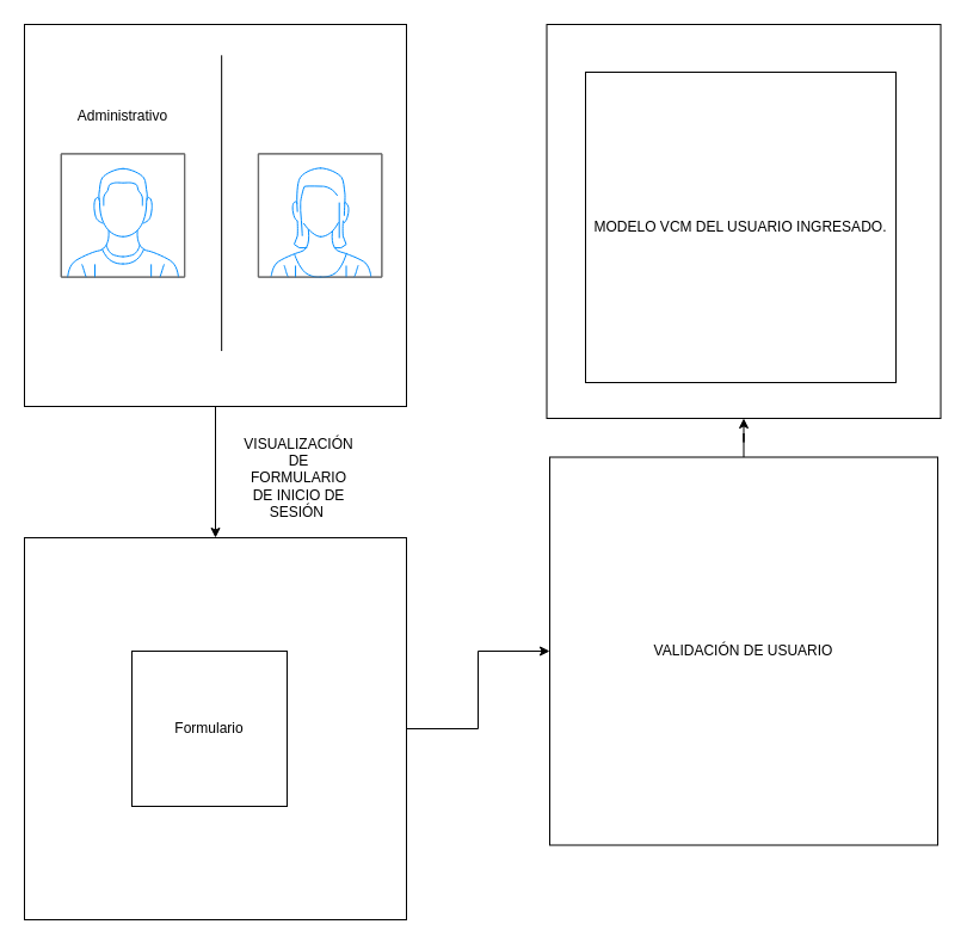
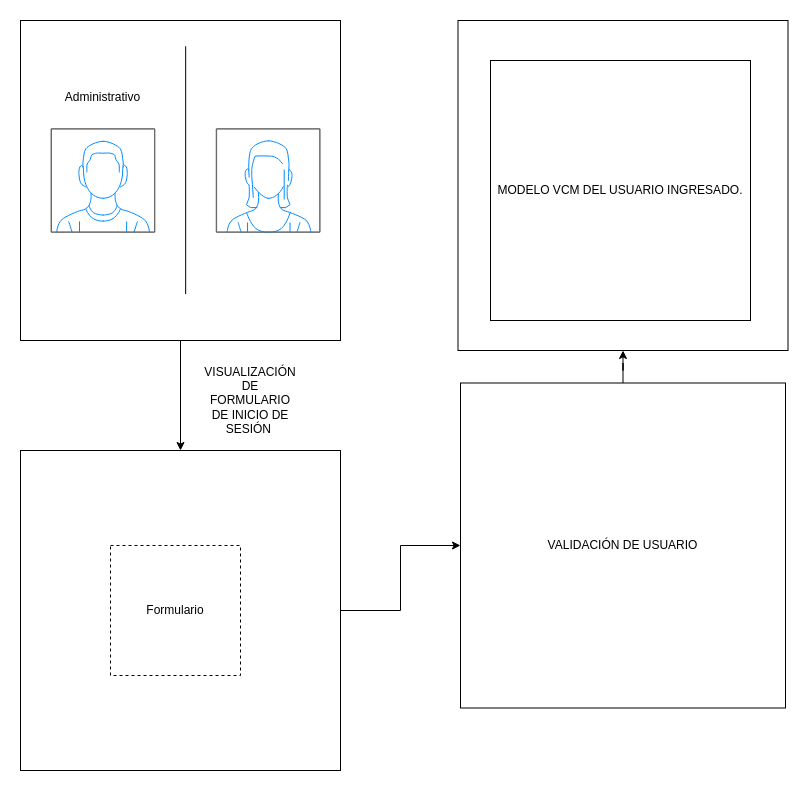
  <mxCell id="0" />
  <mxCell id="1" parent="0" />
  <mxCell id="2" value="" style="group" parent="1" vertex="1" connectable="0"><mxGeometry x="20" y="20" width="767.5" height="752.5" as="geometry" /></mxCell>
  <mxCell id="3" value="" style="group" parent="2" vertex="1" connectable="0"><mxGeometry width="320" height="750" as="geometry" /></mxCell>
  <mxCell id="4" value="" style="whiteSpace=wrap;html=1;aspect=fixed;" parent="3" vertex="1"><mxGeometry y="430" width="320" height="320" as="geometry" /></mxCell>
  <mxCell id="5" value="" style="group" parent="3" vertex="1" connectable="0"><mxGeometry width="320" height="320" as="geometry" /></mxCell>
  <mxCell id="6" value="" style="whiteSpace=wrap;html=1;aspect=fixed;" parent="5" vertex="1"><mxGeometry width="320" height="320" as="geometry" /></mxCell>
  <mxCell id="7" value="" style="verticalLabelPosition=bottom;shadow=0;dashed=0;align=center;html=1;verticalAlign=top;strokeWidth=1;shape=mxgraph.mockup.containers.userMale;strokeColor=#666666;strokeColor2=#008cff;" parent="5" vertex="1"><mxGeometry x="30.968" y="108.387" width="103.226" height="103.226" as="geometry" /></mxCell>
  <mxCell id="8" value="" style="verticalLabelPosition=bottom;shadow=0;dashed=0;align=center;html=1;verticalAlign=top;strokeWidth=1;shape=mxgraph.mockup.containers.userFemale;strokeColor=#666666;strokeColor2=#008cff;" parent="5" vertex="1"><mxGeometry x="196.129" y="108.387" width="103.226" height="103.226" as="geometry" /></mxCell>
  <mxCell id="9" value="" style="endArrow=none;html=1;" parent="5" edge="1"><mxGeometry width="50" height="50" relative="1" as="geometry"><mxPoint x="165.161" y="273.548" as="sourcePoint" /><mxPoint x="165.161" y="25.806" as="targetPoint" /></mxGeometry></mxCell>
  <mxCell id="10" value="Administrativo" style="text;html=1;strokeColor=none;fillColor=none;align=center;verticalAlign=middle;whiteSpace=wrap;rounded=0;" parent="5" vertex="1"><mxGeometry x="61.935" y="67.097" width="41.29" height="20.645" as="geometry" /></mxCell>
  <mxCell id="11" style="edgeStyle=orthogonalEdgeStyle;rounded=0;orthogonalLoop=1;jettySize=auto;html=1;" parent="3" source="6" target="4" edge="1"><mxGeometry relative="1" as="geometry" /></mxCell>
  <mxCell id="12" value="VISUALIZACIÓN DE FORMULARIO DE INICIO DE SESIÓN&amp;nbsp;" style="text;html=1;strokeColor=none;fillColor=none;align=center;verticalAlign=middle;whiteSpace=wrap;rounded=0;" parent="3" vertex="1"><mxGeometry x="210" y="370" width="40" height="20" as="geometry" /></mxCell>
- <mxCell id="13" value="Formulario" style="whiteSpace=wrap;html=1;aspect=fixed;" parent="3" vertex="1"><mxGeometry x="90" y="525" width="130" height="130" as="geometry" /></mxCell>
+ <mxCell id="13" value="Formulario" style="whiteSpace=wrap;html=1;aspect=fixed;dashed=1;" parent="3" vertex="1"><mxGeometry x="90" y="525" width="130" height="130" as="geometry" /></mxCell>
  <mxCell id="14" value="" style="group" parent="2" vertex="1" connectable="0"><mxGeometry x="437.5" width="330" height="752.5" as="geometry" /></mxCell>
  <mxCell id="15" value="" style="whiteSpace=wrap;html=1;aspect=fixed;" parent="14" vertex="1"><mxGeometry width="330" height="330" as="geometry" /></mxCell>
  <mxCell id="16" style="edgeStyle=orthogonalEdgeStyle;rounded=0;orthogonalLoop=1;jettySize=auto;html=1;" parent="14" source="17" target="15" edge="1"><mxGeometry relative="1" as="geometry" /></mxCell>
  <mxCell id="17" value="VALIDACIÓN DE USUARIO" style="whiteSpace=wrap;html=1;aspect=fixed;" parent="14" vertex="1"><mxGeometry x="2.5" y="362.5" width="325" height="325" as="geometry" /></mxCell>
  <mxCell id="18" value="MODELO VCM DEL USUARIO INGRESADO." style="whiteSpace=wrap;html=1;aspect=fixed;" parent="14" vertex="1"><mxGeometry x="32.5" y="40" width="260" height="260" as="geometry" /></mxCell>
  <mxCell id="19" style="edgeStyle=orthogonalEdgeStyle;rounded=0;orthogonalLoop=1;jettySize=auto;html=1;" parent="2" source="4" target="17" edge="1"><mxGeometry relative="1" as="geometry" /></mxCell>
